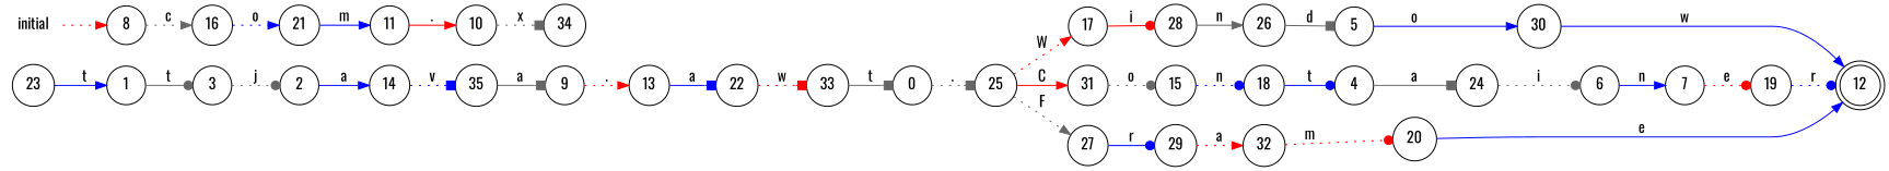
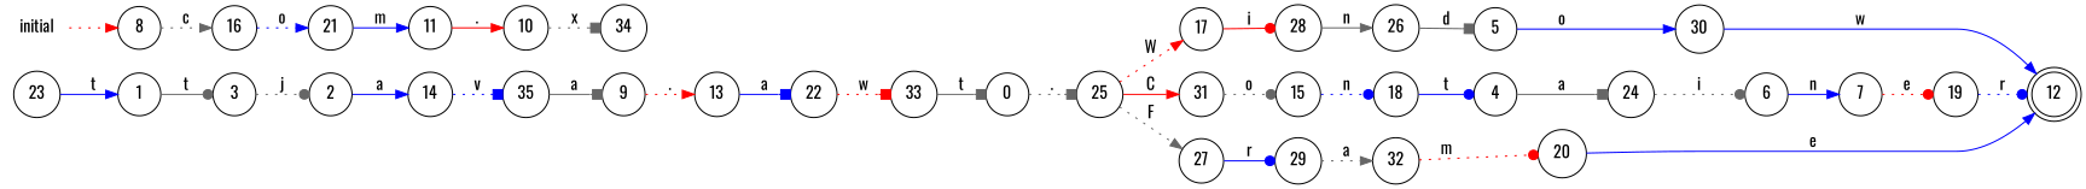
  digraph {
    fontname=Oswald
    rankdir=LR
    node [fontname=Oswald shape=circle]
    edge [arrowhead=normal color=blue fontname=Oswald style=solid]
    0
    25
    17
    31
    27
    28
    15
    29
    1
    3
    2
    14
    35
    9
    4
    24
    6
    7
    5
    30
    12 [shape=doublecircle]
    19
    8
    16
    21
    initial [shape=plaintext]
    11
    13
    22
    33
    10
    34
    18
    26
    20
    23
    32
    0 -> 25 [arrowhead=box color=gray40 label="." style=dotted]
    25 -> 17 [color=red label=W style=dotted]
    25 -> 31 [color=red label=C]
    25 -> 27 [color=gray40 label=F style=dotted]
    17 -> 28 [arrowhead=dot color=red label=i]
    31 -> 15 [arrowhead=dot color=gray40 label=o style=dotted]
    27 -> 29 [arrowhead=dot label=r]
    28 -> 26 [color=gray40 label=n]
    15 -> 18 [arrowhead=dot label=n style=dotted]
-   29 -> 32 [color=red label=a style=dotted]
+   29 -> 32 [color=gray40 label=a style=dotted]
    1 -> 3 [arrowhead=dot color=gray40 label=t]
    3 -> 2 [arrowhead=dot color=gray40 label=j style=dotted]
    2 -> 14 [label=a]
    14 -> 35 [arrowhead=box label=v style=dotted]
    35 -> 9 [arrowhead=box color=gray40 label=a]
    9 -> 13 [color=red label="." style=dotted]
    4 -> 24 [arrowhead=box color=gray40 label=a]
    24 -> 6 [arrowhead=dot color=gray40 label=i style=dotted]
    6 -> 7 [label=n]
    7 -> 19 [arrowhead=dot color=red label=e style=dotted]
    5 -> 30 [label=o]
    30 -> 12 [label=w]
    19 -> 12 [arrowhead=dot label=r style=dotted]
    8 -> 16 [color=gray40 label=c style=dotted]
    16 -> 21 [label=o style=dotted]
    21 -> 11 [label=m]
    initial -> 8 [color=red style=dotted]
    11 -> 10 [color=red label="."]
    13 -> 22 [arrowhead=box label=a]
    22 -> 33 [arrowhead=box color=red label=w style=dotted]
    33 -> 0 [arrowhead=box color=gray40 label=t]
    10 -> 34 [arrowhead=box color=gray40 label=x style=dotted]
    18 -> 4 [arrowhead=dot label=t]
    26 -> 5 [arrowhead=box color=gray40 label=d]
    20 -> 12 [label=e]
    23 -> 1 [label=t]
    32 -> 20 [arrowhead=dot color=red label=m style=dotted]
  }
